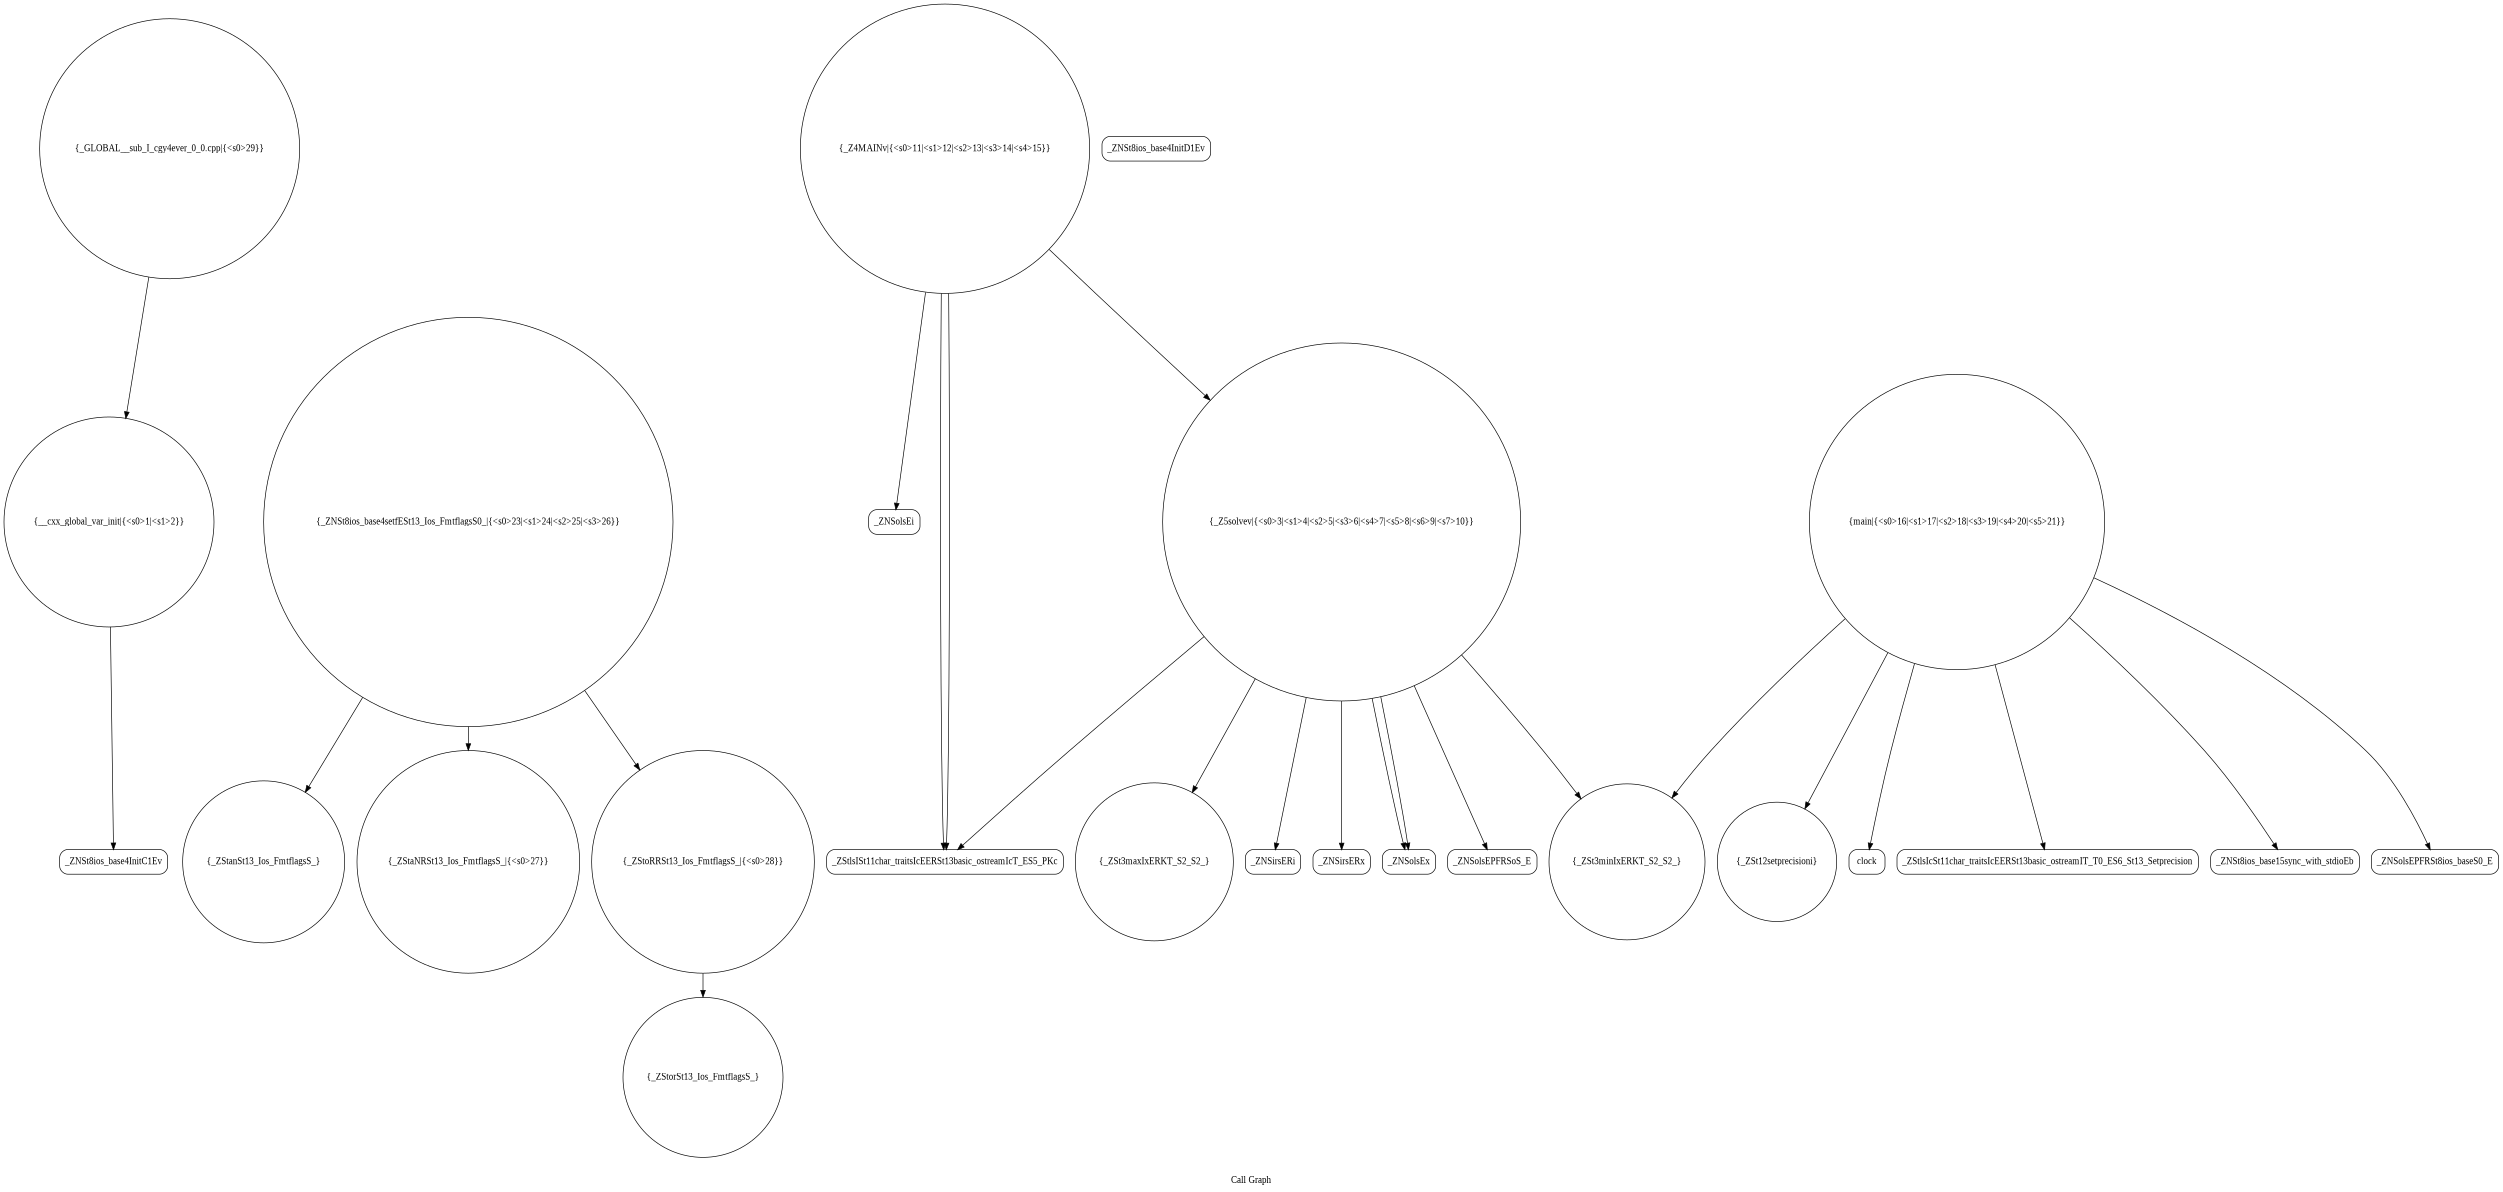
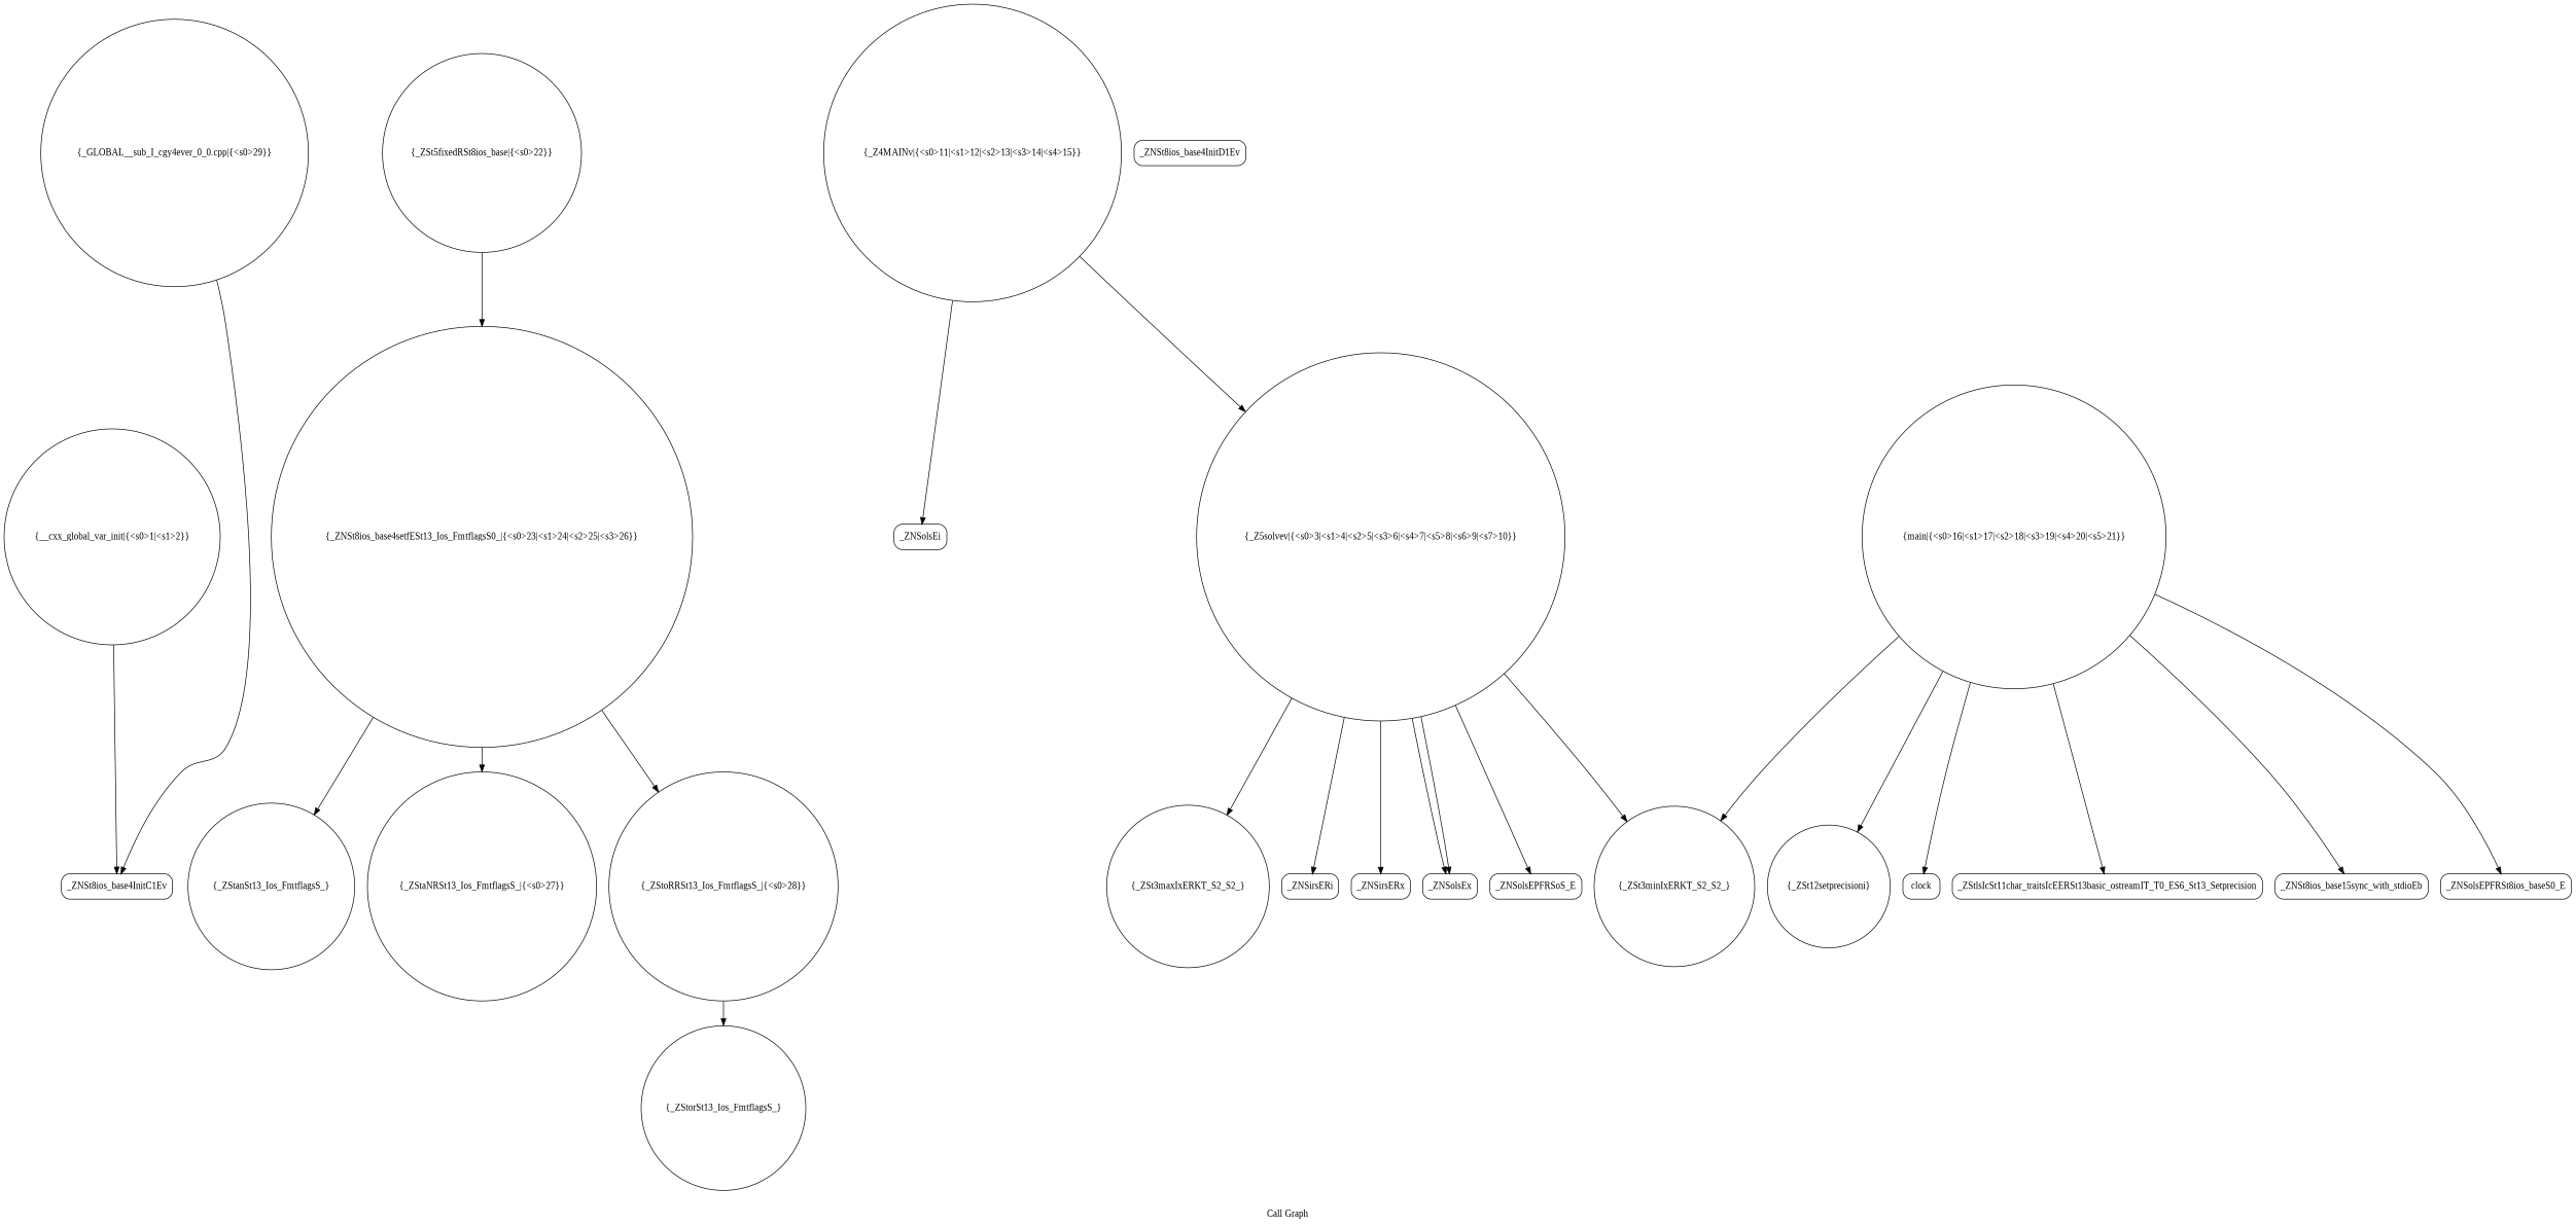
  digraph {
    fontname="Liberation Serif"
    label="Call Graph"
    node [fontname="Liberation Serif" shape=circle]
    edge [color=black fontname="Liberation Serif" tailport=s0]
    n1 [label="{__cxx_global_var_init|{<s0>1|<s1>2}}"]
    n2 [label="{_ZNSt8ios_base4InitC1Ev}" shape=Mrecord]
    n3 [label="{_ZStanSt13_Ios_FmtflagsS_}"]
    n4 [label="{_ZSt3maxIxERKT_S2_S2_}"]
    n5 [label="{_ZNSolsEi}" shape=Mrecord]
    n6 [label="{_ZSt12setprecisioni}"]
    n7 [label="{_ZNSt8ios_base4InitD1Ev}" shape=Mrecord]
    n8 [label="{_GLOBAL__sub_I_cgy4ever_0_0.cpp|{<s0>29}}"]
-   n9 [label="{_ZStlsISt11char_traitsIcEERSt13basic_ostreamIcT_ES5_PKc}" shape=Mrecord]
    n10 [label="{clock}" shape=Mrecord]
    n11 [label="{_ZStaNRSt13_Ios_FmtflagsS_|{<s0>27}}"]
    n12 [label="{_Z5solvev|{<s0>3|<s1>4|<s2>5|<s3>6|<s4>7|<s5>8|<s6>9|<s7>10}}"]
    n13 [label="{_ZNSirsERi}" shape=Mrecord]
    n14 [label="{_ZNSirsERx}" shape=Mrecord]
    n15 [label="{_ZSt3minIxERKT_S2_S2_}"]
    n16 [label="{_ZNSolsEx}" shape=Mrecord]
    n17 [label="{_ZNSolsEPFRSoS_E}" shape=Mrecord]
    n18 [label="{_ZStlsIcSt11char_traitsIcEERSt13basic_ostreamIT_T0_ES6_St13_Setprecision}" shape=Mrecord]
    n19 [label="{_ZStoRRSt13_Ios_FmtflagsS_|{<s0>28}}"]
    n20 [label="{_ZStorSt13_Ios_FmtflagsS_}"]
    n21 [label="{_Z4MAINv|{<s0>11|<s1>12|<s2>13|<s3>14|<s4>15}}"]
+   n22 [label="{_ZSt5fixedRSt8ios_base|{<s0>22}}"]
    n23 [label="{_ZNSt8ios_base4setfESt13_Ios_FmtflagsS0_|{<s0>23|<s1>24|<s2>25|<s3>26}}"]
    n24 [label="{main|{<s0>16|<s1>17|<s2>18|<s3>19|<s4>20|<s5>21}}"]
    n25 [label="{_ZNSt8ios_base15sync_with_stdioEb}" shape=Mrecord]
    n26 [label="{_ZNSolsEPFRSt8ios_baseS0_E}" shape=Mrecord]
    n1 -> n2
-   n8 -> n1
+   n8 -> n2
    n12 -> n4 [tailport=s2]
-   n12 -> n9 [tailport=s5]
    n12 -> n13
    n12 -> n14 [tailport=s1]
    n12 -> n15 [tailport=s3]
    n12 -> n16 [tailport=s4]
    n12 -> n16 [tailport=s6]
    n12 -> n17 [tailport=s7]
    n19 -> n20
    n21 -> n5 [tailport=s2]
-   n21 -> n9 [tailport=s1]
-   n21 -> n9 [tailport=s3]
    n21 -> n12 [tailport=s4]
+   n22 -> n23
    n23 -> n3 [tailport=s2]
    n23 -> n11 [tailport=s1]
    n23 -> n19 [tailport=s3]
    n24 -> n6 [tailport=s3]
    n24 -> n10
    n24 -> n15 [tailport=s5]
    n24 -> n18 [tailport=s4]
    n24 -> n25 [tailport=s1]
    n24 -> n26 [tailport=s2]
  }
